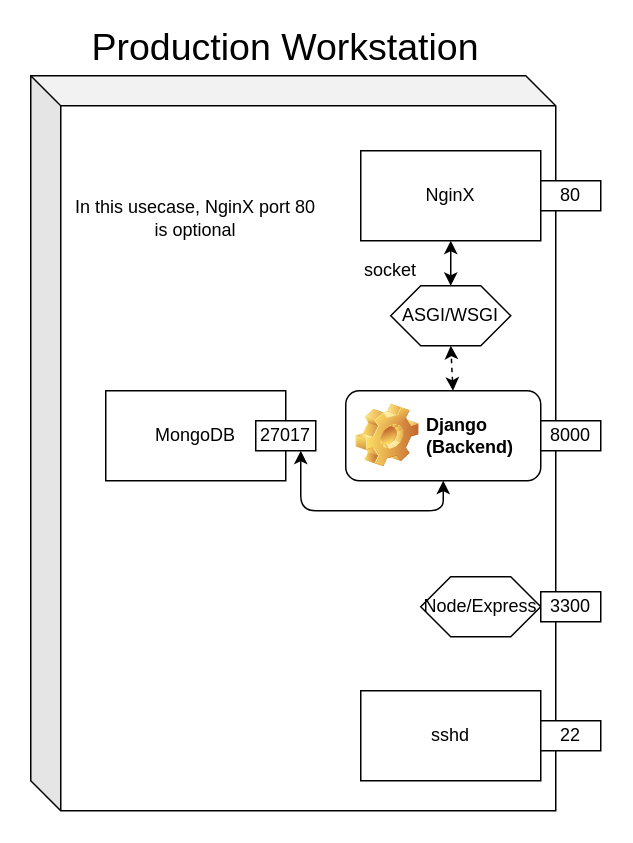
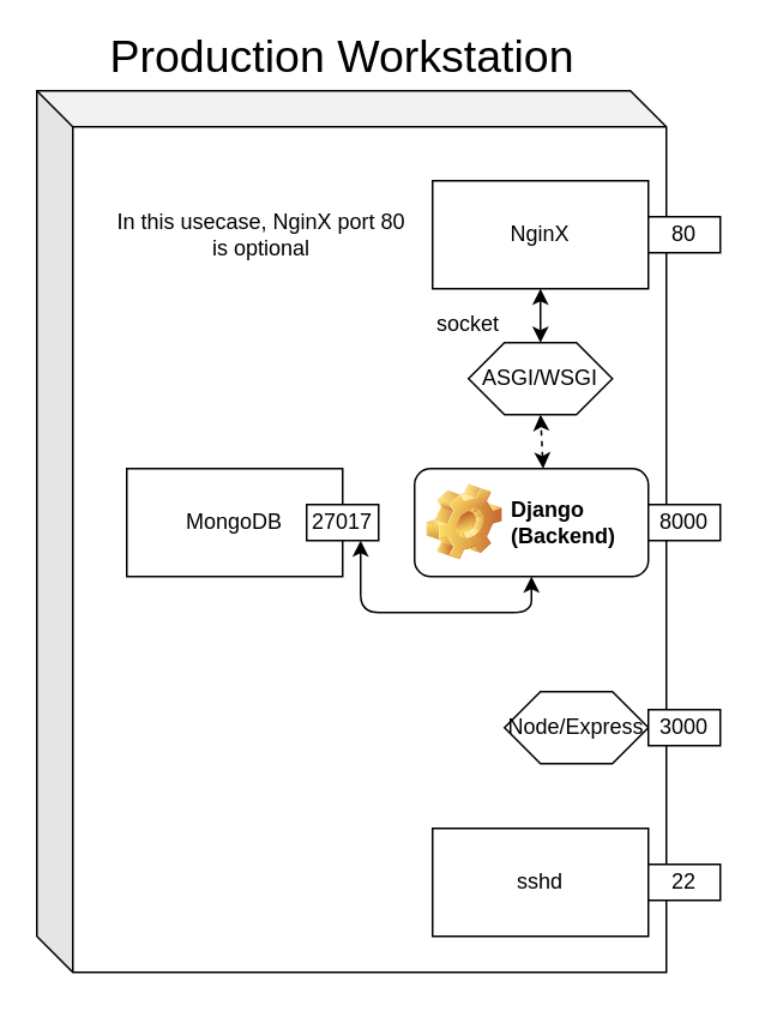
  <mxCell id="0" />
  <mxCell id="1" parent="0" />
  <mxCell id="2" value="" style="shape=cube;whiteSpace=wrap;html=1;boundedLbl=1;backgroundOutline=1;darkOpacity=0.05;darkOpacity2=0.1;" parent="1" vertex="1"><mxGeometry x="20" y="50" width="350" height="490" as="geometry" /></mxCell>
  <mxCell id="3" value="NginX" style="rounded=0;whiteSpace=wrap;html=1;" parent="1" vertex="1"><mxGeometry x="240" y="100" width="120" height="60" as="geometry" /></mxCell>
  <mxCell id="4" value="80" style="rounded=0;whiteSpace=wrap;html=1;" parent="1" vertex="1"><mxGeometry x="360" y="120" width="40" height="20" as="geometry" /></mxCell>
  <mxCell id="5" value="&lt;font style=&quot;font-size: 25px&quot;&gt;Production Workstation&lt;/font&gt;" style="text;html=1;strokeColor=none;fillColor=none;align=center;verticalAlign=middle;whiteSpace=wrap;rounded=0;" parent="1" vertex="1"><mxGeometry x="30" y="20" width="320" height="20" as="geometry" /></mxCell>
  <mxCell id="6" value="ASGI/WSGI" style="shape=hexagon;perimeter=hexagonPerimeter2;whiteSpace=wrap;html=1;fixedSize=1;" parent="1" vertex="1"><mxGeometry x="260" y="190" width="80" height="40" as="geometry" /></mxCell>
  <mxCell id="7" value="Node/Express" style="shape=hexagon;perimeter=hexagonPerimeter2;whiteSpace=wrap;html=1;fixedSize=1;" parent="1" vertex="1"><mxGeometry x="280" y="384" width="80" height="40" as="geometry" /></mxCell>
  <mxCell id="8" value="MongoDB" style="rounded=0;whiteSpace=wrap;html=1;" parent="1" vertex="1"><mxGeometry x="70" y="260" width="120" height="60" as="geometry" /></mxCell>
  <mxCell id="9" value="Django (Backend)" style="label;whiteSpace=wrap;html=1;image=img/clipart/Gear_128x128.png" parent="1" vertex="1"><mxGeometry x="230" y="260" width="130" height="60" as="geometry" /></mxCell>
  <mxCell id="10" value="27017" style="rounded=0;whiteSpace=wrap;html=1;" parent="1" vertex="1"><mxGeometry x="170" y="280" width="40" height="20" as="geometry" /></mxCell>
  <mxCell id="11" value="" style="endArrow=classic;startArrow=classic;html=1;entryX=0.5;entryY=1;entryDx=0;entryDy=0;exitX=0.5;exitY=0;exitDx=0;exitDy=0;" parent="1" source="6" target="3" edge="1"><mxGeometry width="50" height="50" relative="1" as="geometry"><mxPoint x="300" y="260" as="sourcePoint" /><mxPoint x="350" y="210" as="targetPoint" /><Array as="points"><mxPoint x="300" y="170" /></Array></mxGeometry></mxCell>
  <mxCell id="12" value="socket" style="text;html=1;strokeColor=none;fillColor=none;align=center;verticalAlign=middle;whiteSpace=wrap;rounded=0;" parent="1" vertex="1"><mxGeometry x="240" y="170" width="40" height="20" as="geometry" /></mxCell>
  <mxCell id="13" value="" style="endArrow=classic;startArrow=classic;html=1;entryX=0.5;entryY=1;entryDx=0;entryDy=0;exitX=0.55;exitY=0;exitDx=0;exitDy=0;exitPerimeter=0;dashed=1;" parent="1" source="9" target="6" edge="1"><mxGeometry width="50" height="50" relative="1" as="geometry"><mxPoint x="300" y="260" as="sourcePoint" /><mxPoint x="350" y="210" as="targetPoint" /></mxGeometry></mxCell>
  <mxCell id="14" value="" style="endArrow=classic;startArrow=classic;html=1;entryX=0.75;entryY=1;entryDx=0;entryDy=0;exitX=0.5;exitY=1;exitDx=0;exitDy=0;" parent="1" source="9" target="10" edge="1"><mxGeometry width="50" height="50" relative="1" as="geometry"><mxPoint x="300" y="310" as="sourcePoint" /><mxPoint x="350" y="260" as="targetPoint" /><Array as="points"><mxPoint x="295" y="340" /><mxPoint x="200" y="340" /></Array></mxGeometry></mxCell>
- <mxCell id="15" value="3300" style="rounded=0;whiteSpace=wrap;html=1;" parent="1" vertex="1"><mxGeometry x="360" y="394" width="40" height="20" as="geometry" /></mxCell>
+ <mxCell id="15" value="3000" style="rounded=0;whiteSpace=wrap;html=1;" parent="1" vertex="1"><mxGeometry x="360" y="394" width="40" height="20" as="geometry" /></mxCell>
  <mxCell id="16" value="" style="group" parent="1" vertex="1" connectable="0"><mxGeometry x="240" y="460" width="160" height="60" as="geometry" /></mxCell>
  <mxCell id="17" value="sshd" style="rounded=0;whiteSpace=wrap;html=1;" parent="16" vertex="1"><mxGeometry width="120" height="60" as="geometry" /></mxCell>
  <mxCell id="18" value="22" style="rounded=0;whiteSpace=wrap;html=1;" parent="16" vertex="1"><mxGeometry x="120" y="20" width="40" height="20" as="geometry" /></mxCell>
  <mxCell id="19" value="8000" style="rounded=0;whiteSpace=wrap;html=1;" parent="1" vertex="1"><mxGeometry x="360" y="280" width="40" height="20" as="geometry" /></mxCell>
- <mxCell id="20" value="In this usecase, NginX port 80 is optional" style="text;html=1;strokeColor=none;fillColor=none;align=center;verticalAlign=middle;whiteSpace=wrap;rounded=0;" parent="1" vertex="1"><mxGeometry x="45" y="135" width="170" height="20" as="geometry" /></mxCell>
+ <mxCell id="20" value="In this usecase, NginX port 80 is optional" style="text;html=1;strokeColor=none;fillColor=none;align=center;verticalAlign=middle;whiteSpace=wrap;rounded=0;" parent="1" vertex="1"><mxGeometry x="60" y="120" width="170" height="20" as="geometry" /></mxCell>
